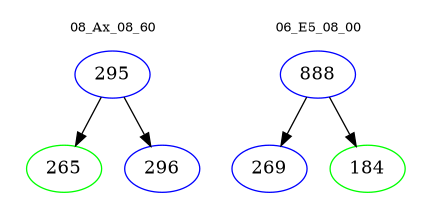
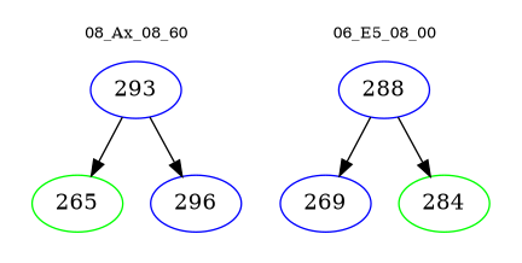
  digraph {
    node [color=blue]
    edge [color=black]
-   n1 [label=295]
+   n1 [label=293]
    n2 [color=green label=265]
    n3 [label=296]
-   n4 [label=888]
+   n4 [label=288]
    n5 [label=269]
-   n6 [color=green label=184]
+   n6 [color=green label=284]
    subgraph cluster_1 {
      color=white
      fontsize=10
      label="08_Ax_08_60"
      n1
      n2
      n3
    }
    subgraph cluster_2 {
      color=white
      fontsize=10
      label="06_E5_08_00"
      n4
      n5
      n6
    }
    n1 -> n2
    n1 -> n3
    n4 -> n5
    n4 -> n6
  }
